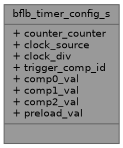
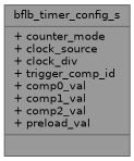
  digraph {
-   n1 [color=gray40 fillcolor=grey60 fontcolor=black fontname=Helvetica fontsize=10 height=0.2 label="{bflb_timer_config_s\n|+ counter_counter\l+ clock_source\l+ clock_div\l+ trigger_comp_id\l+ comp0_val\l+ comp1_val\l+ comp2_val\l+ preload_val\l|}" shape=record style=filled width=0.4]
+   n1 [color=gray40 fillcolor=grey60 fontcolor=black fontname=Helvetica fontsize=10 height=0.2 label="{bflb_timer_config_s\n|+ counter_mode\l+ clock_source\l+ clock_div\l+ trigger_comp_id\l+ comp0_val\l+ comp1_val\l+ comp2_val\l+ preload_val\l|}" shape=record style=filled width=0.4]
  }
